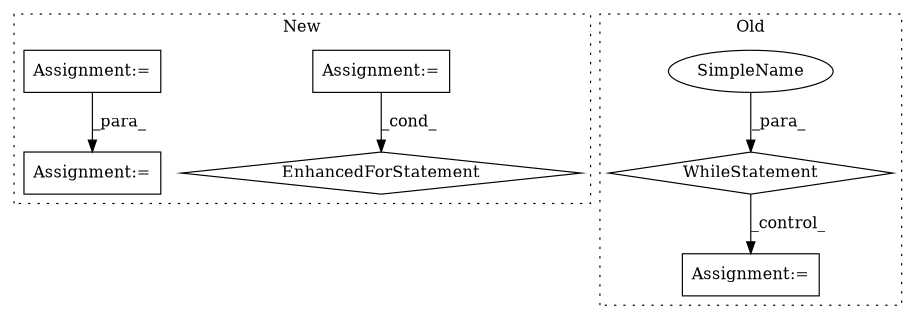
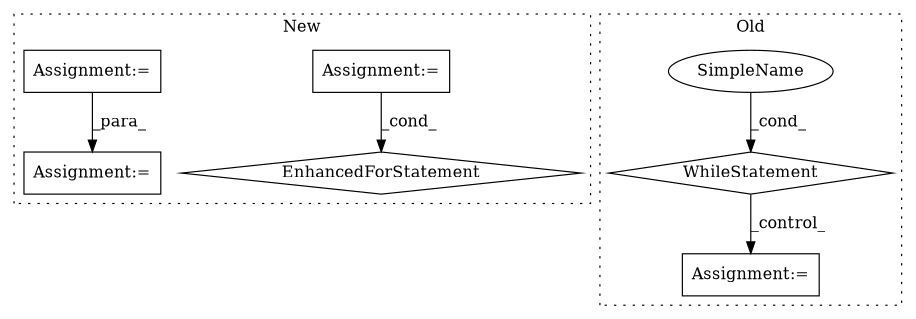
  digraph {
    node [a=7 l=1 s="2490,2620" shape=box]
    n1 [l="71,2" label="Assignment:="]
    n2 [label="Assignment:=" s=2457]
    n3 [label="Assignment:=" s=2144]
    n4 [a=70 l="71,2" label=EnhancedForStatement shape=diamond]
    n5 [a=61 l="7,2" label=WhileStatement s="690,701" shape=diamond]
    n6 [label="Assignment:=" s=739]
    n7 [a=42 l=4 label=SimpleName s=697 shape=ellipse]
    subgraph cluster_1 {
      label=New
      style=dotted
      n1
      n2
      n3
      n4
    }
    subgraph cluster_2 {
      label=Old
      style=dotted
      n5
      n6
      n7
    }
    n1 -> n4 [label=_cond_]
    n3 -> n2 [label=_para_]
    n5 -> n6 [label=_control_]
-   n7 -> n5 [label=_para_]
+   n7 -> n5 [label=_cond_]
  }
